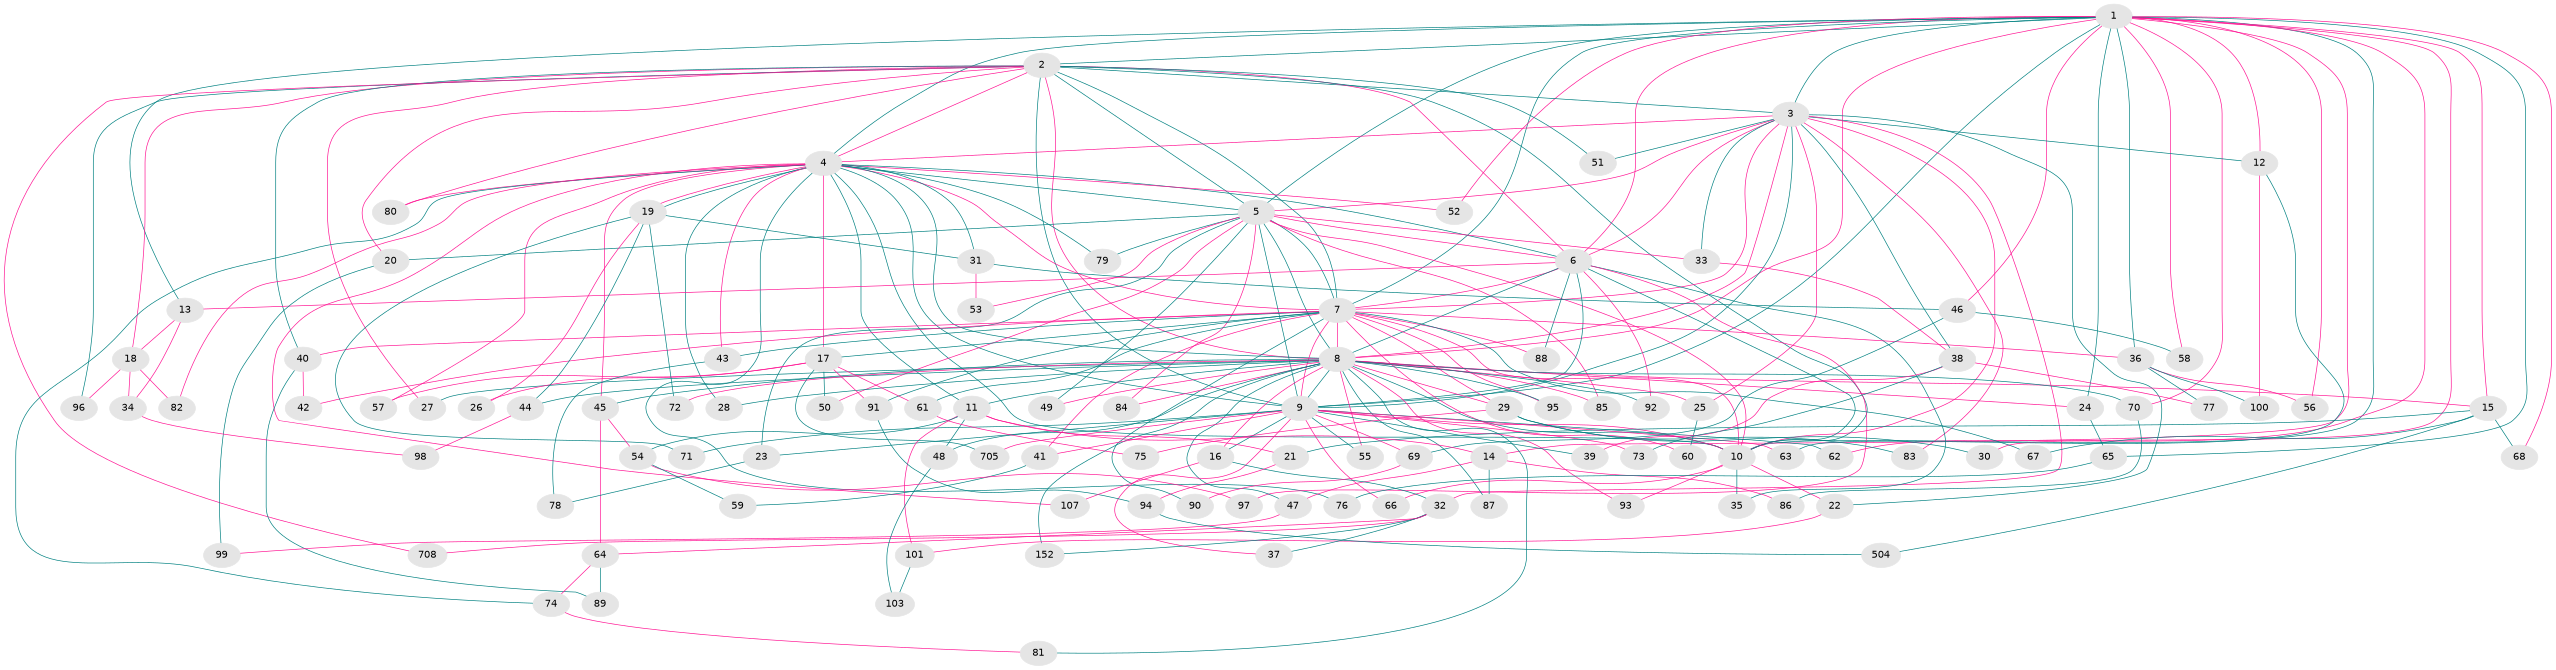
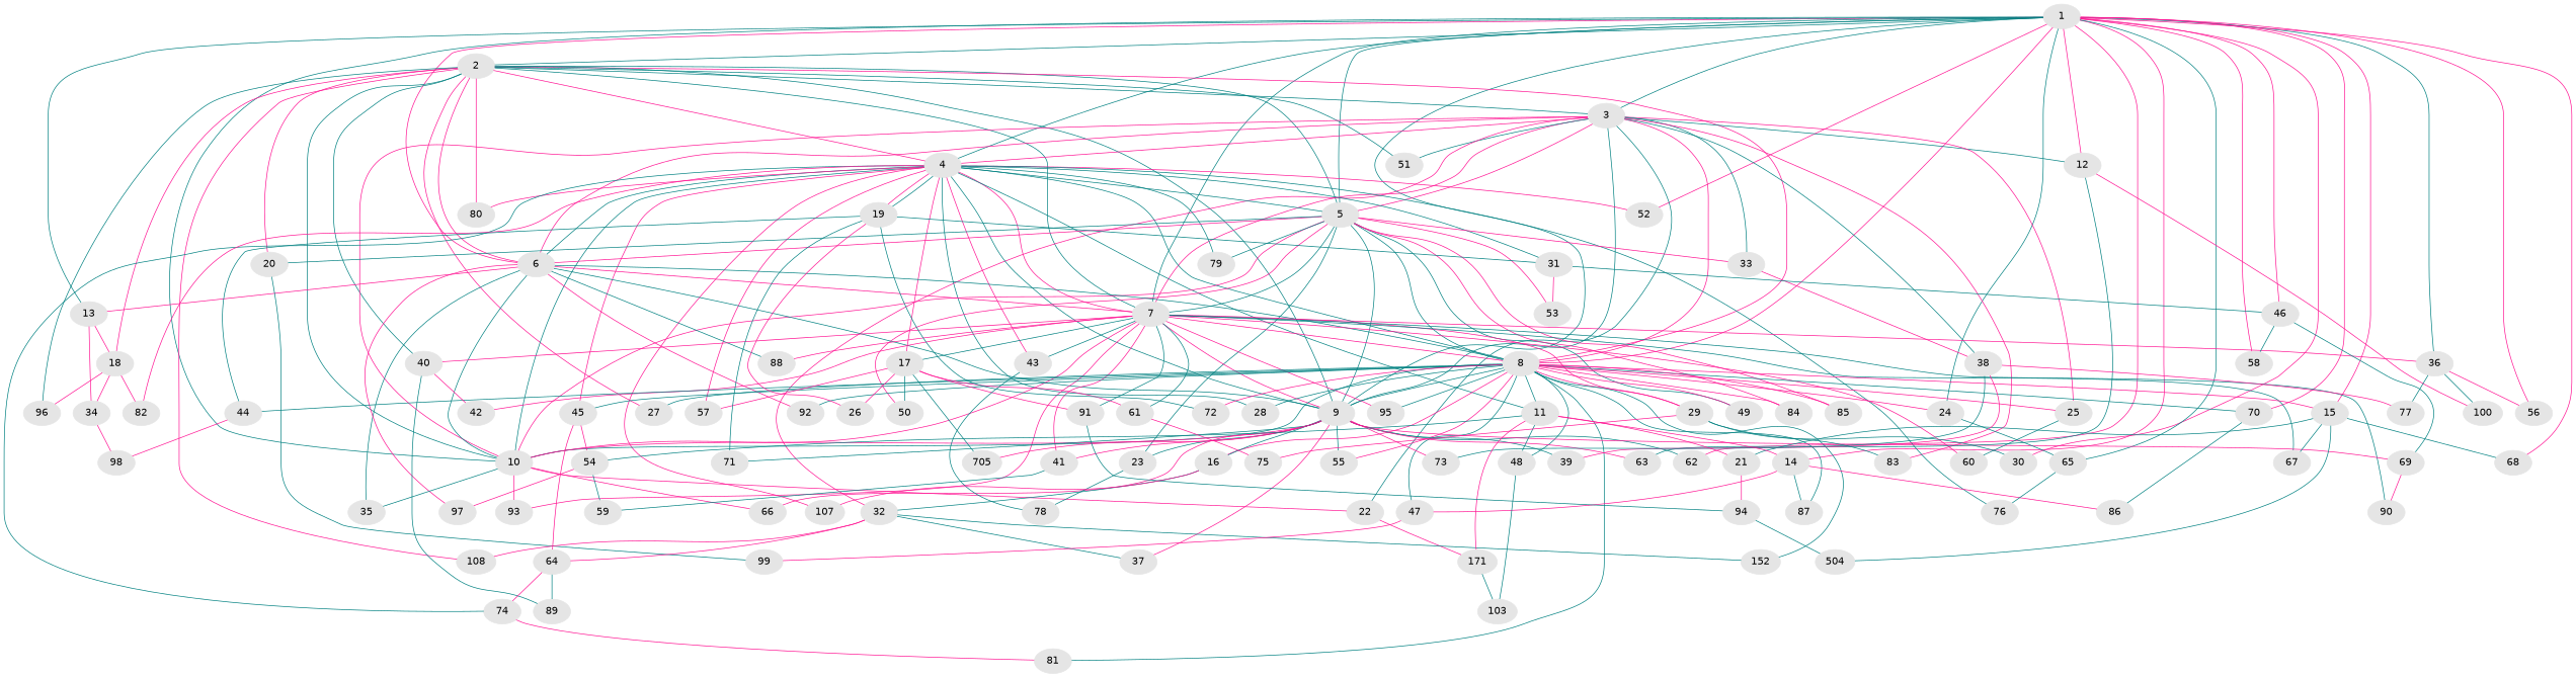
  graph {
    fontname="DejaVu Sans"
    node [color=gray90 fontname="DejaVu Sans" style=filled]
    edge [color=deeppink fontname="DejaVu Sans"]
    1
    2
    3
    4
    5
    6
    7
    8
    9
    10
    12
    13
    14
    15
    24
    30
    36
    46
    52
    56
    58
    62
    65
    68
    70
    18
    20
    27
    40
    51
    80
    96
-   108 [label=708]
+   108
    22
    25
    32
    33
    38
    83
    11
    17
    19
    28
    31
    43
    45
    57
    74
    76
    79
    82
    107
    23
    49
    50
    53
    84
    85
    35
    88
    92
    97
    29
    41
    42
    60
    61
    67
    90
    91
    95
    16
    44
    47
    48
    55
    72
    81
    87
    93
    n81 [label=152]
    37
    39
    63
    66
    69
    71
    73
    n89 [label=705]
    100
    34
    86
    21
    n94 [label=504]
    77
    99
    89
-   101
+   101 [label=171]
    64
    54
    26
    78
    75
    59
    94
    98
    103
    1 -- 2 [color=teal]
    1 -- 3 [color=teal]
    1 -- 4 [color=teal]
    1 -- 5 [color=teal]
    1 -- 6
    1 -- 7 [color=teal]
    1 -- 8
    1 -- 9 [color=teal]
    1 -- 10 [color=teal]
    1 -- 12
    1 -- 13 [color=teal]
    1 -- 14
    1 -- 15
    1 -- 24 [color=teal]
    1 -- 30
    1 -- 36 [color=teal]
    1 -- 46
    1 -- 52
    1 -- 56
    1 -- 58
    1 -- 62
    1 -- 65 [color=teal]
    1 -- 68
    1 -- 70
    2 -- 3 [color=teal]
    2 -- 4
    2 -- 5 [color=teal]
    2 -- 6
    2 -- 7 [color=teal]
    2 -- 8
    2 -- 9 [color=teal]
    2 -- 10 [color=teal]
    2 -- 18
    2 -- 20
    2 -- 27
    2 -- 40 [color=teal]
    2 -- 51 [color=teal]
    2 -- 80
    2 -- 96 [color=teal]
    2 -- 108
    3 -- 4
    3 -- 5
    3 -- 6
    3 -- 7
    3 -- 8
    3 -- 9 [color=teal]
    3 -- 10
    3 -- 12 [color=teal]
    3 -- 51 [color=teal]
    3 -- 22 [color=teal]
    3 -- 25
    3 -- 32
    3 -- 33 [color=teal]
    3 -- 38 [color=teal]
    3 -- 83
    4 -- 5 [color=teal]
    4 -- 6 [color=teal]
    4 -- 7
    4 -- 8 [color=teal]
    4 -- 9 [color=teal]
    4 -- 10 [color=teal]
    4 -- 52
    4 -- 80
    4 -- 11 [color=teal]
    4 -- 17
    4 -- 19
    4 -- 19 [color=teal]
    4 -- 28 [color=teal]
    4 -- 31 [color=teal]
    4 -- 43
    4 -- 45
    4 -- 57
    4 -- 74 [color=teal]
    4 -- 76 [color=teal]
    4 -- 79 [color=teal]
    4 -- 82
    4 -- 107
    5 -- 6
    5 -- 7 [color=teal]
    5 -- 8 [color=teal]
    5 -- 9 [color=teal]
    5 -- 10
    5 -- 20 [color=teal]
    5 -- 33
    5 -- 79 [color=teal]
    5 -- 23 [color=teal]
    5 -- 49 [color=teal]
    5 -- 50
    5 -- 53
    5 -- 84
    5 -- 85
    6 -- 7
    6 -- 8 [color=teal]
    6 -- 9 [color=teal]
    6 -- 10 [color=teal]
    6 -- 13
    6 -- 35 [color=teal]
    6 -- 88 [color=teal]
    6 -- 92
    6 -- 97
    7 -- 8
    7 -- 9
    7 -- 10
    7 -- 36
    7 -- 40
    7 -- 17 [color=teal]
    7 -- 43 [color=teal]
    7 -- 88
    7 -- 29
    7 -- 41
    7 -- 42
    7 -- 60
    7 -- 61 [color=teal]
    7 -- 67 [color=teal]
    7 -- 90 [color=teal]
    7 -- 91 [color=teal]
    7 -- 95
    8 -- 9 [color=teal]
    8 -- 10 [color=teal]
    8 -- 15
    8 -- 24
    8 -- 70 [color=teal]
    8 -- 27 [color=teal]
    8 -- 25
    8 -- 11 [color=teal]
    8 -- 28 [color=teal]
    8 -- 45 [color=teal]
    8 -- 49
    8 -- 84
    8 -- 85
    8 -- 92 [color=teal]
    8 -- 29
    8 -- 95 [color=teal]
    8 -- 16
    8 -- 44 [color=teal]
    8 -- 47 [color=teal]
    8 -- 48 [color=teal]
    8 -- 55
    8 -- 72
    8 -- 81 [color=teal]
    8 -- 87 [color=teal]
-   8 -- 93
+   7 -- 93
    8 -- n81 [color=teal]
    9 -- 10
    9 -- 62 [color=teal]
    9 -- 23 [color=teal]
    9 -- 41
    9 -- 16 [color=teal]
    9 -- 55 [color=teal]
    9 -- 37
    9 -- 39 [color=teal]
    9 -- 63
    9 -- 66
    9 -- 69
    9 -- 71 [color=teal]
    9 -- 73
    9 -- n89
    10 -- 22
    10 -- 35 [color=teal]
    10 -- 93
    10 -- 66
    12 -- 63 [color=teal]
    12 -- 100
    13 -- 18
    13 -- 34
    14 -- 47
    14 -- 87 [color=teal]
    14 -- 86
    15 -- 68 [color=teal]
    15 -- 67 [color=teal]
    15 -- 21 [color=teal]
    15 -- n94 [color=teal]
    24 -- 65 [color=teal]
    36 -- 56
    36 -- 100 [color=teal]
    36 -- 77 [color=teal]
    46 -- 58 [color=teal]
    46 -- 69 [color=teal]
    65 -- 76 [color=teal]
    70 -- 86 [color=teal]
    18 -- 96
    18 -- 82
    18 -- 34
    20 -- 99 [color=teal]
    40 -- 42
    40 -- 89 [color=teal]
    22 -- 101
    25 -- 60 [color=teal]
    32 -- 108
    32 -- n81 [color=teal]
    32 -- 37 [color=teal]
    32 -- 64
    33 -- 38
    38 -- 39
    38 -- 73 [color=teal]
    38 -- 77
    11 -- 14
    11 -- 48 [color=teal]
    11 -- 21
    11 -- 101
    11 -- 54 [color=teal]
    17 -- 57
    17 -- 50 [color=teal]
    17 -- 61
    17 -- 91
    17 -- n89 [color=teal]
    17 -- 26
    19 -- 31 [color=teal]
    19 -- 44 [color=teal]
    19 -- 72 [color=teal]
    19 -- 71 [color=teal]
    19 -- 26
    31 -- 46 [color=teal]
    31 -- 53
    43 -- 78 [color=teal]
    45 -- 64
    45 -- 54
    74 -- 81
    23 -- 78 [color=teal]
    29 -- 30 [color=teal]
    29 -- 83 [color=teal]
    29 -- 75
    41 -- 59 [color=teal]
    61 -- 75
    91 -- 94 [color=teal]
    16 -- 32 [color=teal]
    16 -- 107
    44 -- 98
    47 -- 99
    48 -- 103 [color=teal]
    69 -- 90
    34 -- 98
    21 -- 94
    101 -- 103 [color=teal]
    64 -- 74
    64 -- 89 [color=teal]
    54 -- 97
    54 -- 59 [color=teal]
    94 -- n94 [color=teal]
  }
